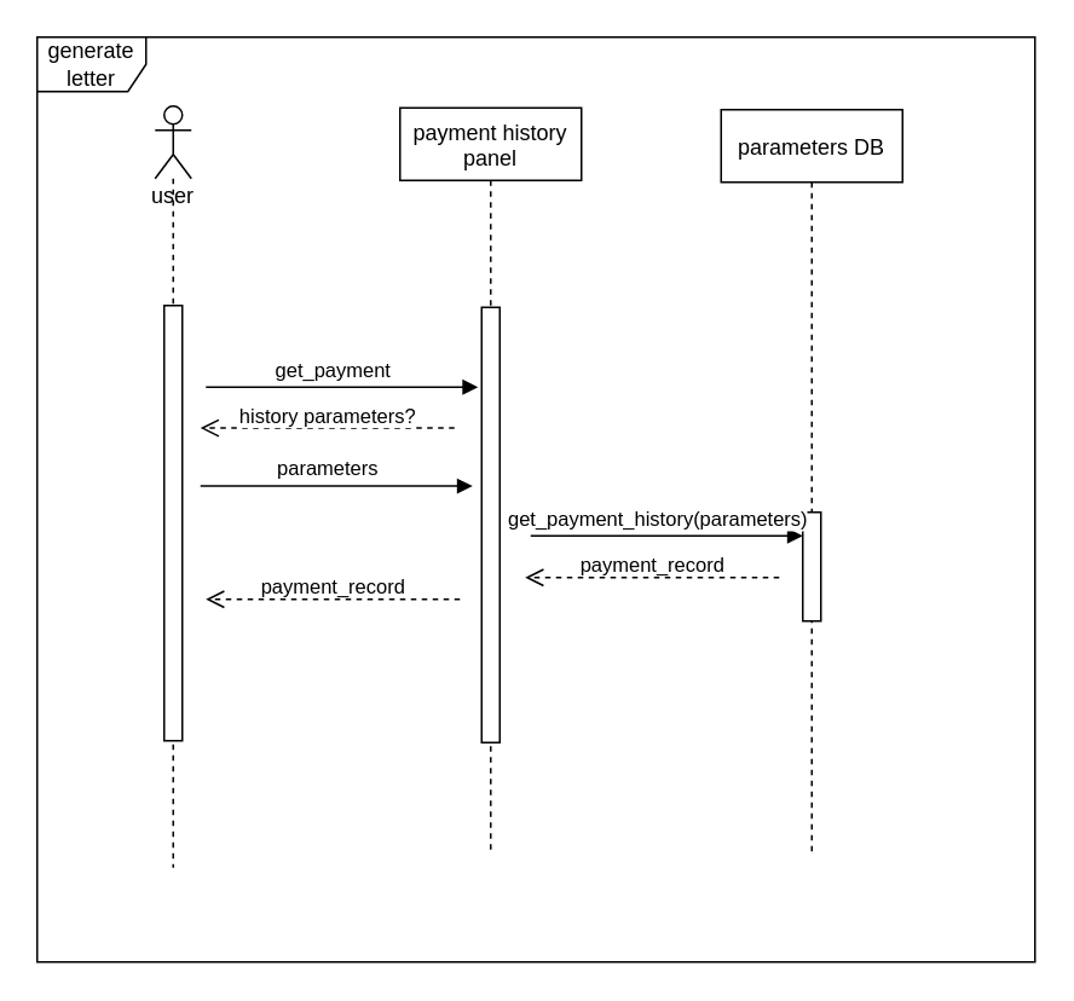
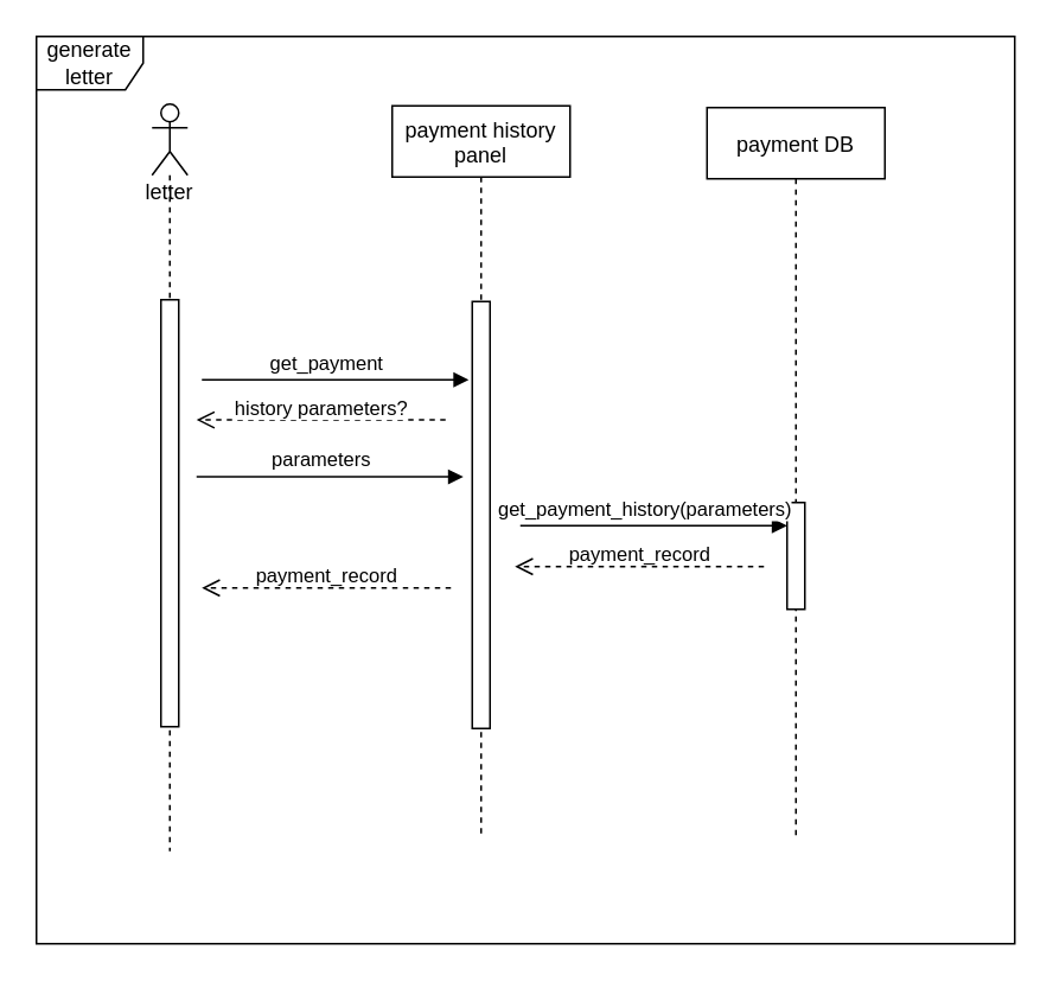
  <mxCell id="0" />
  <mxCell id="1" parent="0" />
  <mxCell id="2" value="generate letter" style="shape=umlFrame;whiteSpace=wrap;html=1;fillColor=none;gradientColor=none;" parent="1" vertex="1"><mxGeometry x="20" y="20" width="550" height="510" as="geometry" /></mxCell>
- <mxCell id="3" value="user" style="shape=umlLifeline;participant=umlActor;perimeter=lifelinePerimeter;whiteSpace=wrap;html=1;container=1;collapsible=0;recursiveResize=0;verticalAlign=top;spacingTop=36;outlineConnect=0;" parent="1" vertex="1"><mxGeometry x="85" y="58" width="20" height="420" as="geometry" /></mxCell>
+ <mxCell id="3" value="letter" style="shape=umlLifeline;participant=umlActor;perimeter=lifelinePerimeter;whiteSpace=wrap;html=1;container=1;collapsible=0;recursiveResize=0;verticalAlign=top;spacingTop=36;outlineConnect=0;" parent="1" vertex="1"><mxGeometry x="85" y="58" width="20" height="420" as="geometry" /></mxCell>
  <mxCell id="4" value="" style="html=1;points=[];perimeter=orthogonalPerimeter;" parent="3" vertex="1"><mxGeometry x="5" y="110" width="10" height="240" as="geometry" /></mxCell>
  <mxCell id="5" value="payment history &#10;panel" style="shape=umlLifeline;perimeter=lifelinePerimeter;container=1;collapsible=0;recursiveResize=0;rounded=0;shadow=0;strokeWidth=1;" parent="1" vertex="1"><mxGeometry x="220" y="59" width="100" height="411" as="geometry" /></mxCell>
  <mxCell id="6" value="" style="points=[];perimeter=orthogonalPerimeter;rounded=0;shadow=0;strokeWidth=1;" parent="5" vertex="1"><mxGeometry x="45" y="110" width="10" height="240" as="geometry" /></mxCell>
- <mxCell id="7" value="parameters DB" style="shape=umlLifeline;perimeter=lifelinePerimeter;container=1;collapsible=0;recursiveResize=0;rounded=0;shadow=0;strokeWidth=1;" parent="1" vertex="1"><mxGeometry x="397" y="60" width="100" height="410" as="geometry" /></mxCell>
+ <mxCell id="7" value="payment DB" style="shape=umlLifeline;perimeter=lifelinePerimeter;container=1;collapsible=0;recursiveResize=0;rounded=0;shadow=0;strokeWidth=1;" parent="1" vertex="1"><mxGeometry x="397" y="60" width="100" height="410" as="geometry" /></mxCell>
  <mxCell id="8" value="" style="points=[];perimeter=orthogonalPerimeter;rounded=0;shadow=0;strokeWidth=1;" parent="7" vertex="1"><mxGeometry x="45" y="222" width="10" height="60" as="geometry" /></mxCell>
  <mxCell id="9" value="" style="html=1;verticalAlign=bottom;endArrow=block;rounded=0;" edge="1" parent="7"><mxGeometry x="0.033" y="10" width="80" relative="1" as="geometry"><mxPoint x="-105" y="235" as="sourcePoint" /><mxPoint x="45" y="235" as="targetPoint" /><mxPoint as="offset" /></mxGeometry></mxCell>
  <mxCell id="10" value="get_payment_history(parameters)" style="edgeLabel;html=1;align=center;verticalAlign=middle;resizable=0;points=[];" vertex="1" connectable="0" parent="9"><mxGeometry x="-0.416" y="-1" relative="1" as="geometry"><mxPoint x="25" y="-11" as="offset" /></mxGeometry></mxCell>
  <mxCell id="11" value="" style="html=1;verticalAlign=bottom;endArrow=block;rounded=0;" edge="1" parent="1"><mxGeometry x="0.033" y="10" width="80" relative="1" as="geometry"><mxPoint x="113" y="213" as="sourcePoint" /><mxPoint x="263" y="213" as="targetPoint" /><mxPoint as="offset" /></mxGeometry></mxCell>
  <mxCell id="12" value="get_payment" style="edgeLabel;html=1;align=center;verticalAlign=middle;resizable=0;points=[];" vertex="1" connectable="0" parent="11"><mxGeometry x="-0.416" y="-1" relative="1" as="geometry"><mxPoint x="25" y="-11" as="offset" /></mxGeometry></mxCell>
  <mxCell id="13" value="payment_record" style="html=1;verticalAlign=bottom;endArrow=open;dashed=1;endSize=8;rounded=0;" edge="1" parent="1"><mxGeometry y="2" relative="1" as="geometry"><mxPoint x="429" y="318" as="sourcePoint" /><mxPoint x="289" y="318" as="targetPoint" /><mxPoint as="offset" /></mxGeometry></mxCell>
  <mxCell id="14" value="history parameters?" style="html=1;verticalAlign=bottom;endArrow=open;dashed=1;endSize=8;rounded=0;" edge="1" parent="1"><mxGeometry y="2" relative="1" as="geometry"><mxPoint x="250" y="235.57" as="sourcePoint" /><mxPoint x="110" y="235.57" as="targetPoint" /><mxPoint as="offset" /></mxGeometry></mxCell>
  <mxCell id="15" value="" style="html=1;verticalAlign=bottom;endArrow=block;rounded=0;" edge="1" parent="1"><mxGeometry x="0.033" y="10" width="80" relative="1" as="geometry"><mxPoint x="110" y="267.57" as="sourcePoint" /><mxPoint x="260" y="267.57" as="targetPoint" /><mxPoint as="offset" /></mxGeometry></mxCell>
  <mxCell id="16" value="parameters" style="edgeLabel;html=1;align=center;verticalAlign=middle;resizable=0;points=[];" vertex="1" connectable="0" parent="15"><mxGeometry x="-0.416" y="-1" relative="1" as="geometry"><mxPoint x="25" y="-11" as="offset" /></mxGeometry></mxCell>
  <mxCell id="17" value="payment_record" style="html=1;verticalAlign=bottom;endArrow=open;dashed=1;endSize=8;rounded=0;" edge="1" parent="1"><mxGeometry y="2" relative="1" as="geometry"><mxPoint x="253" y="330" as="sourcePoint" /><mxPoint x="113" y="330" as="targetPoint" /><mxPoint as="offset" /></mxGeometry></mxCell>
